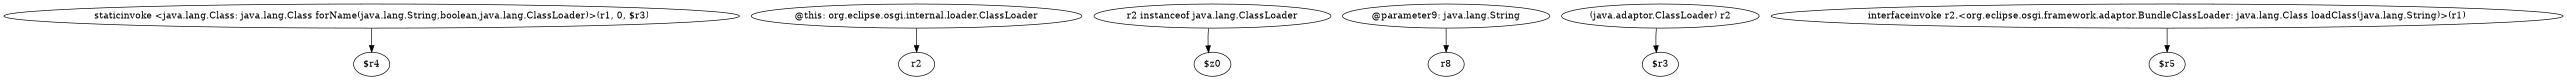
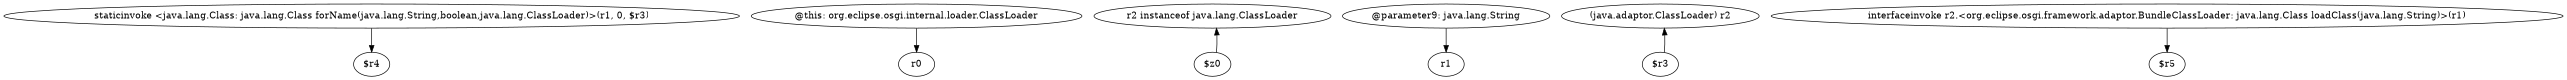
  digraph {
    n1 [label="staticinvoke <java.lang.Class: java.lang.Class forName(java.lang.String,boolean,java.lang.ClassLoader)>(r1, 0, $r3)"]
    n2 [label="$r4"]
    n3 [label="@this: org.eclipse.osgi.internal.loader.ClassLoader"]
-   n4 [label=r2]
+   n4 [label=r0]
    n5 [label="r2 instanceof java.lang.ClassLoader"]
    n6 [label="$z0"]
    n7 [label="@parameter9: java.lang.String"]
-   n8 [label=r8]
+   n8 [label=r1]
    n9 [label="(java.adaptor.ClassLoader) r2"]
    n10 [label="$r3"]
    n11 [label="interfaceinvoke r2.<org.eclipse.osgi.framework.adaptor.BundleClassLoader: java.lang.Class loadClass(java.lang.String)>(r1)"]
    n12 [label="$r5"]
    n1 -> n2
    n3 -> n4
-   n5 -> n6
+   n6 -> n5
    n7 -> n8
-   n9 -> n10
+   n10 -> n9
    n11 -> n12
  }
